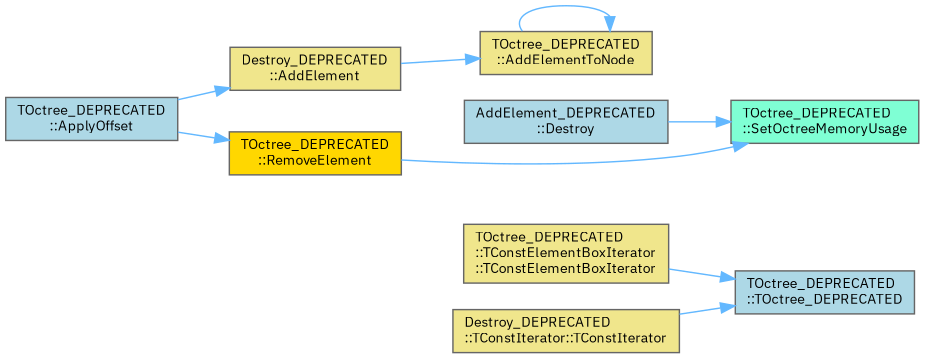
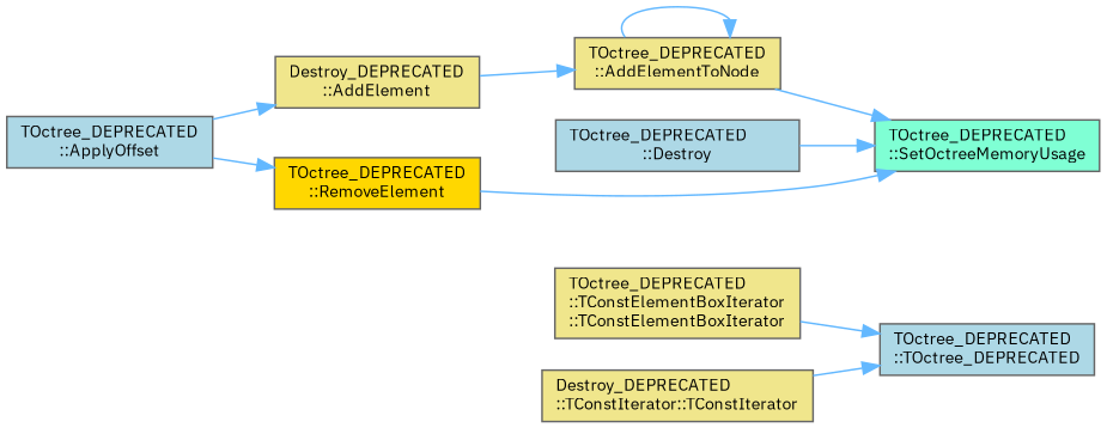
  digraph {
    fontname="IBM Plex Sans"
    rankdir=RL
    node [color=grey40 fillcolor=khaki fontname="IBM Plex Sans" fontsize=10 shape=box style=filled]
    edge [color=steelblue1 dir=back fontname="IBM Plex Sans" fontsize=10 labelfontname=Helvetica labelfontsize=10 style=solid]
    n1 [color=gray40 fillcolor=lightblue fontcolor=black height=0.2 label="TOctree_DEPRECATED\l::TOctree_DEPRECATED" width=0.4]
    n2 [height=0.2 label="TOctree_DEPRECATED\l::TConstElementBoxIterator\l::TConstElementBoxIterator" width=0.4]
    n3 [height=0.2 label="Destroy_DEPRECATED\l::TConstIterator::TConstIterator" width=0.4]
    n4 [fillcolor=aquamarine height=0.2 label="TOctree_DEPRECATED\l::SetOctreeMemoryUsage" width=0.4]
    n5 [height=0.2 label="TOctree_DEPRECATED\l::AddElementToNode" width=0.4]
-   n6 [fillcolor=lightblue height=0.2 label="AddElement_DEPRECATED\l::Destroy" width=0.4]
+   n6 [fillcolor=lightblue height=0.2 label="TOctree_DEPRECATED\l::Destroy" width=0.4]
    n7 [fillcolor=gold height=0.2 label="TOctree_DEPRECATED\l::RemoveElement" width=0.4]
    n8 [height=0.2 label="Destroy_DEPRECATED\l::AddElement" width=0.4]
    n9 [fillcolor=lightblue height=0.2 label="TOctree_DEPRECATED\l::ApplyOffset" width=0.4]
    n1 -> n2
    n1 -> n3
+   n4 -> n5
    n4 -> n6
    n4 -> n7
    n5 -> n5
    n5 -> n8
    n7 -> n9
    n8 -> n9
  }
